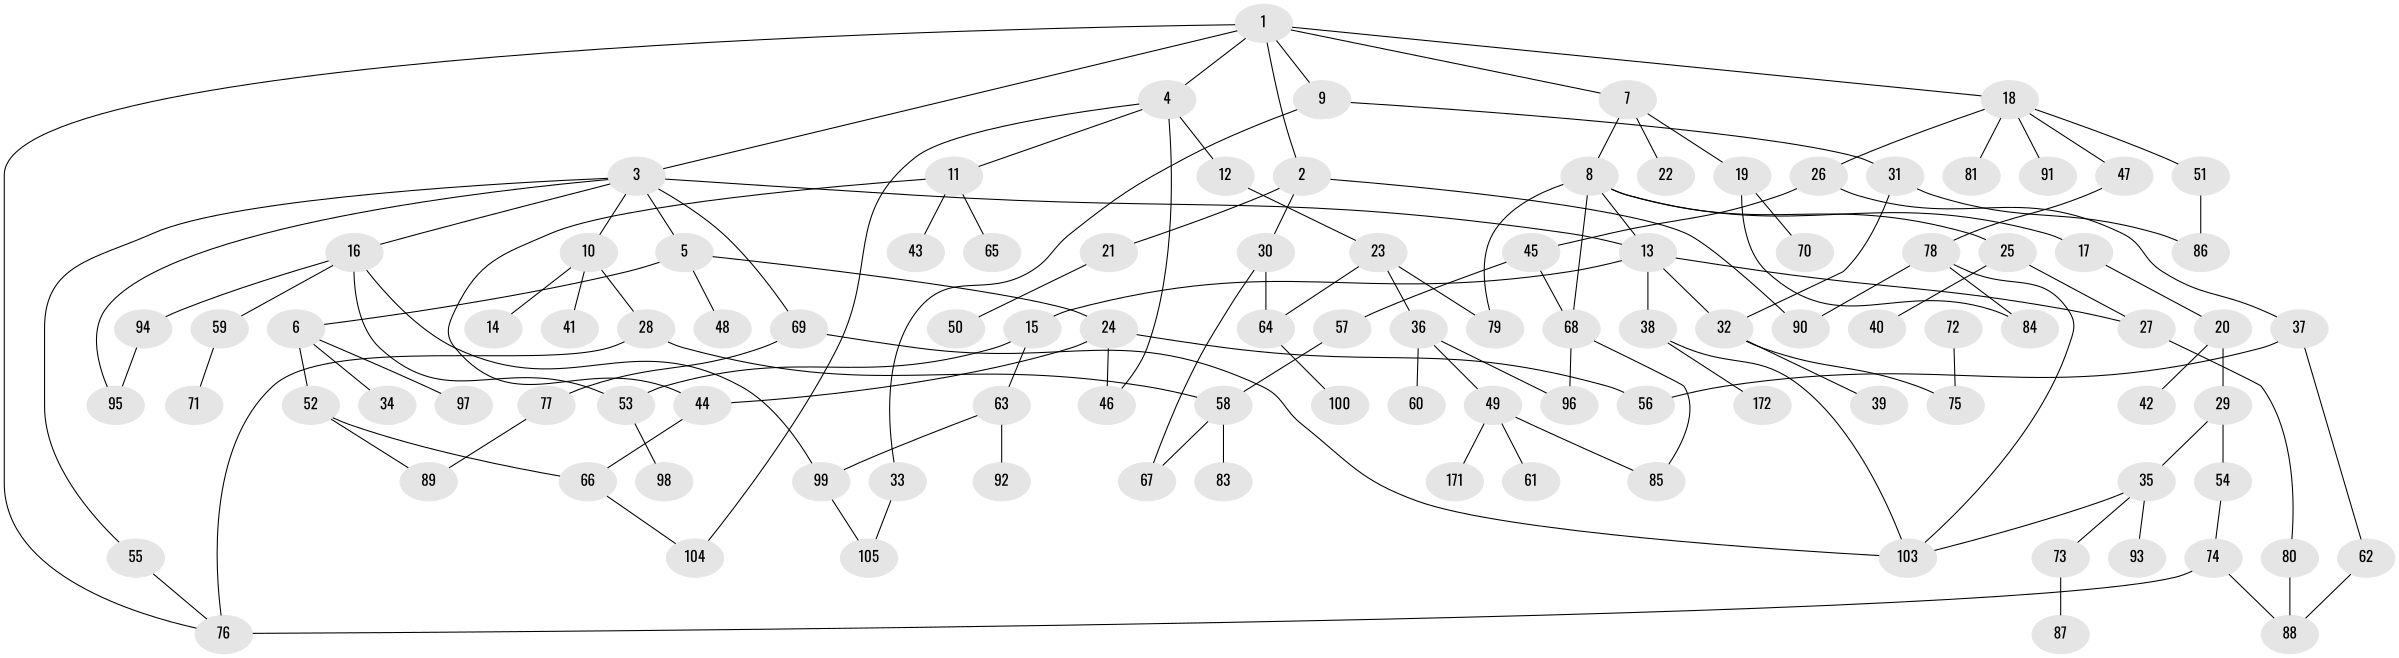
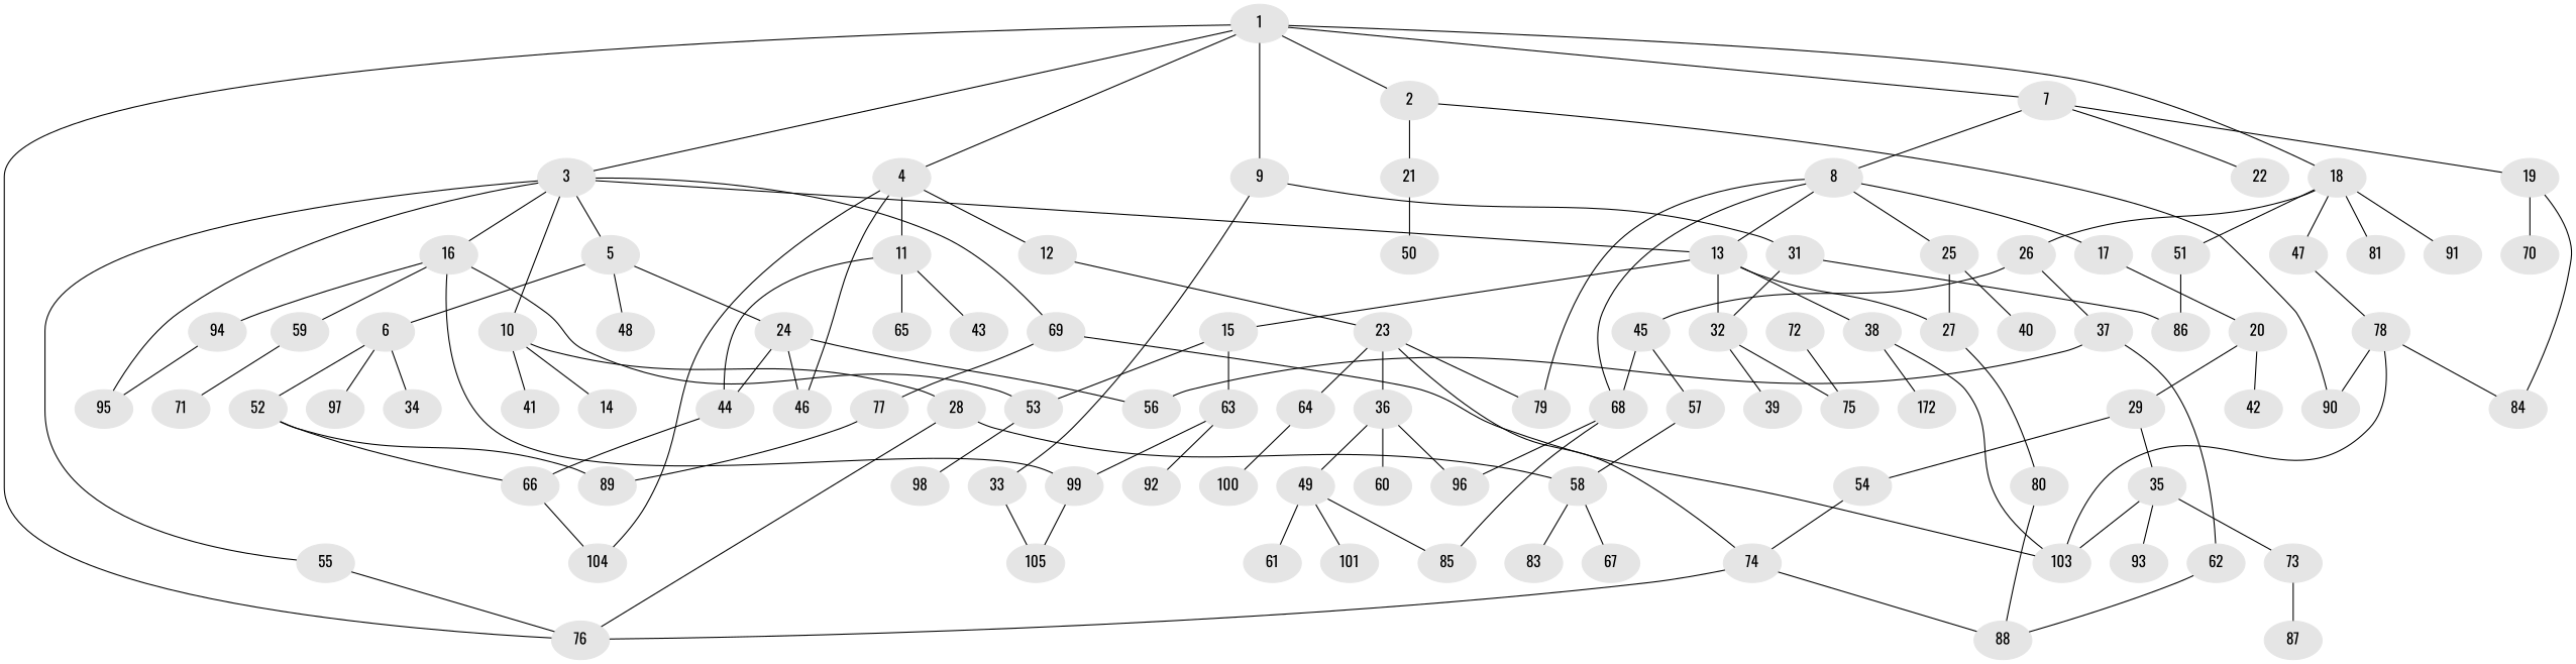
  graph {
    fontname=Oswald
    node [color=gray90 fontname=Oswald style=filled]
    edge [fontname=Oswald]
    1
    2
    3
    4
    7
    9
    18
    76
    21
-   30
    90
    5
    10
    13
    16
    55
    69
    95
    11
    12
    46
    104
    8
    19
    22
    31
    33
    26
    47
    51
    81
    91
    50
    64
    67
    6
    24
    48
    14
    28
    41
    15
    27
    32
    38
    53
    59
    94
    99
    103
    77
    43
    44
    65
    23
    34
    52
    97
    56
    66
    89
    17
    25
    68
    79
    70
    84
    20
    40
    96
    85
    86
    105
    58
    36
    74
    63
    80
    39
    75
    n81 [label=172]
    98
    92
    71
    29
    42
    37
    45
    78
    35
    54
    49
    60
    100
    88
    62
    57
    83
    73
    93
    87
    61
-   101 [label=171]
+   101
    72
    1 -- 2
    1 -- 3
    1 -- 4
    1 -- 7
    1 -- 9
    1 -- 18
    1 -- 76
    2 -- 21
-   2 -- 30
    2 -- 90
    3 -- 5
    3 -- 10
    3 -- 13
    3 -- 16
    3 -- 55
    3 -- 69
    3 -- 95
    4 -- 11
    4 -- 12
    4 -- 46
    4 -- 104
    7 -- 8
    7 -- 19
    7 -- 22
    9 -- 31
    9 -- 33
    18 -- 26
    18 -- 47
    18 -- 51
    18 -- 81
    18 -- 91
    21 -- 50
-   30 -- 64
-   30 -- 67
    5 -- 6
    5 -- 24
    5 -- 48
    10 -- 14
    10 -- 28
    10 -- 41
    13 -- 15
    13 -- 27
    13 -- 32
    13 -- 38
    16 -- 53
    16 -- 59
    16 -- 94
    16 -- 99
    55 -- 76
    69 -- 103
    69 -- 77
    11 -- 43
    11 -- 44
    11 -- 65
    12 -- 23
    8 -- 13
    8 -- 17
    8 -- 25
    8 -- 68
    8 -- 79
    19 -- 70
    19 -- 84
    31 -- 32
    31 -- 86
    33 -- 105
    26 -- 37
    26 -- 45
    47 -- 78
    51 -- 86
    64 -- 100
    6 -- 34
    6 -- 52
    6 -- 97
    24 -- 46
    24 -- 44
    24 -- 56
    28 -- 76
    28 -- 58
    15 -- 53
    15 -- 63
    27 -- 80
    32 -- 39
    32 -- 75
    38 -- 103
    38 -- n81
    53 -- 98
    59 -- 71
    94 -- 95
    99 -- 105
    77 -- 89
    44 -- 66
    23 -- 64
    23 -- 79
    23 -- 36
+   23 -- 74
    52 -- 66
    52 -- 89
    66 -- 104
    17 -- 20
    25 -- 27
    25 -- 40
    68 -- 96
    68 -- 85
    20 -- 29
    20 -- 42
    58 -- 67
    58 -- 83
    36 -- 96
    36 -- 49
    36 -- 60
    74 -- 76
    74 -- 88
    63 -- 99
    63 -- 92
    80 -- 88
    29 -- 35
    29 -- 54
    37 -- 56
    37 -- 62
    45 -- 68
    45 -- 57
    78 -- 90
    78 -- 103
    78 -- 84
    35 -- 103
    35 -- 73
    35 -- 93
    54 -- 74
    49 -- 85
    49 -- 61
    49 -- 101
    62 -- 88
    57 -- 58
    73 -- 87
    72 -- 75
  }
